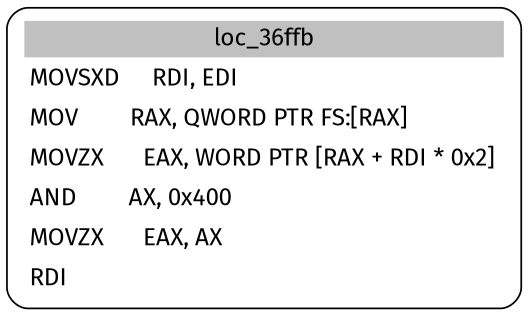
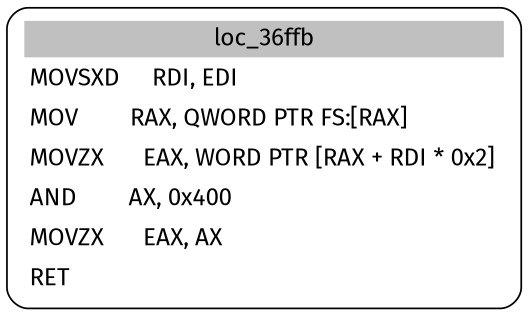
  digraph {
    fontname="Fira Sans"
-   n1 [fontname="Fira Sans" label=<<table border="0" cellborder="0" cellpadding="3"><tr><td align="center" colspan="2" bgcolor="grey">loc_36ffb</td></tr><tr><td align="left">MOVSXD     RDI, EDI</td></tr><tr><td align="left">MOV        RAX, QWORD PTR FS:[RAX]</td></tr><tr><td align="left">MOVZX      EAX, WORD PTR [RAX + RDI * 0x2]</td></tr><tr><td align="left">AND        AX, 0x400</td></tr><tr><td align="left">MOVZX      EAX, AX</td></tr><tr><td align="left">RDI        </td></tr></table>> shape=Mrecord]
+   n1 [fontname="Fira Sans" label=<<table border="0" cellborder="0" cellpadding="3"><tr><td align="center" colspan="2" bgcolor="grey">loc_36ffb</td></tr><tr><td align="left">MOVSXD     RDI, EDI</td></tr><tr><td align="left">MOV        RAX, QWORD PTR FS:[RAX]</td></tr><tr><td align="left">MOVZX      EAX, WORD PTR [RAX + RDI * 0x2]</td></tr><tr><td align="left">AND        AX, 0x400</td></tr><tr><td align="left">MOVZX      EAX, AX</td></tr><tr><td align="left">RET        </td></tr></table>> shape=Mrecord]
  }
